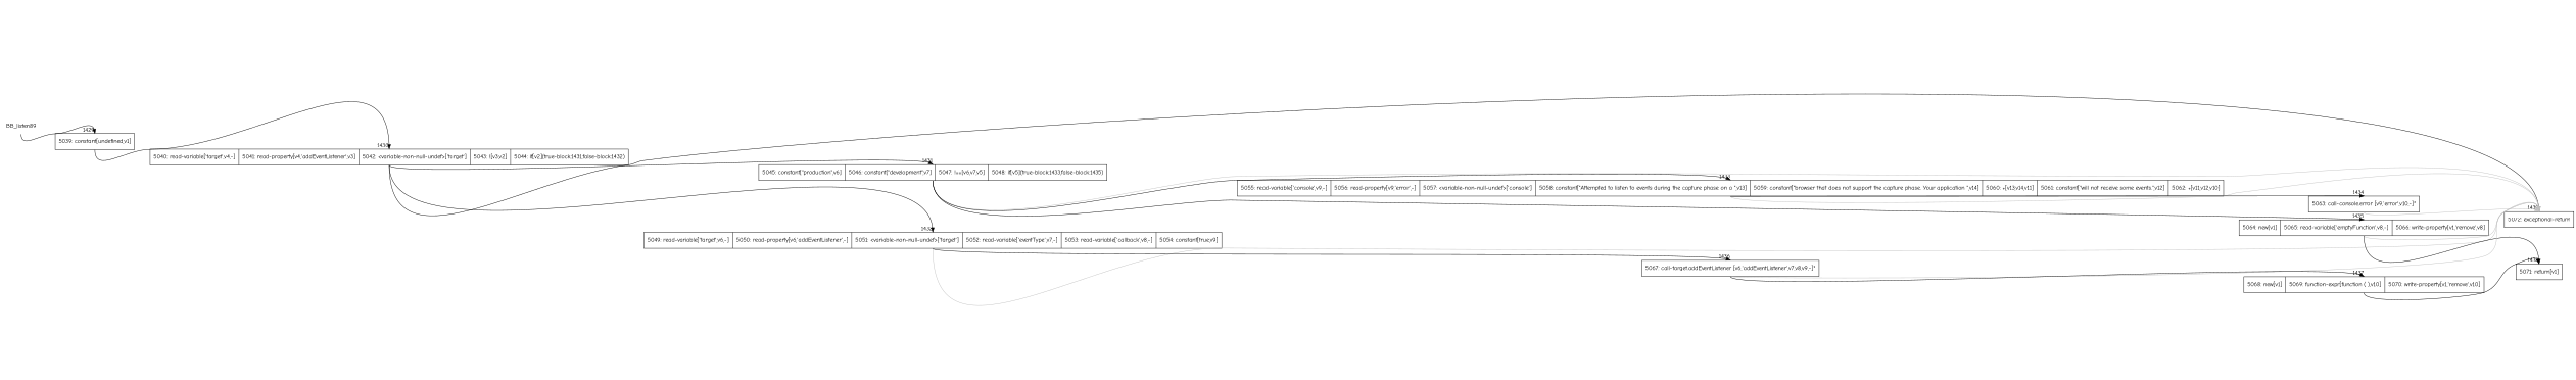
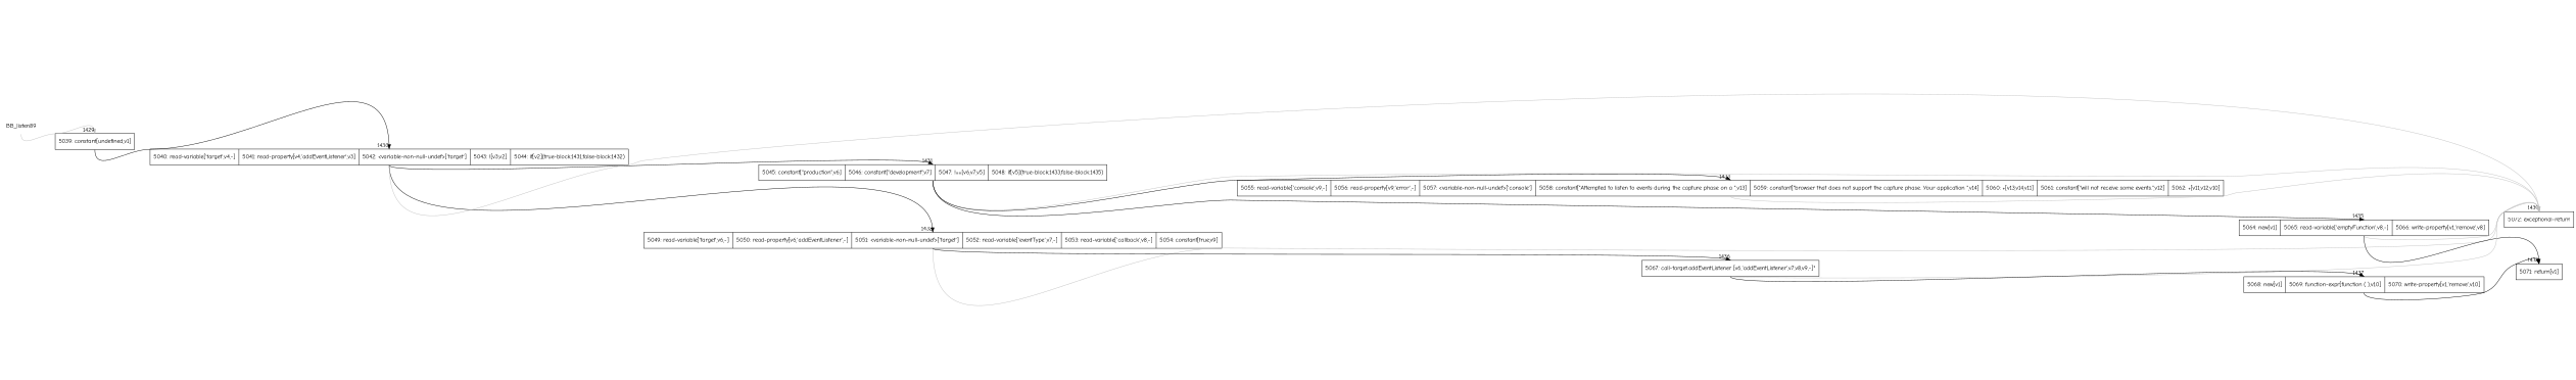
  digraph {
    fontname="Comic Neue"
    rankdir=LR
    node [fontname="Comic Neue" shape=record]
    edge [fontname="Comic Neue" headport=n tailport=s]
    n1 [label=BB_listen89 shape=none]
    n2 [label="{5039: constant[undefined,v1]}"]
    n3 [label="{5040: read-variable['target',v4,-]|5041: read-property[v4,'addEventListener',v3]|5042: \<variable-non-null-undef\>['target']|5043: ![v3,v2]|5044: if[v2](true-block:1431,false-block:1432)}"]
    n4 [label="{5045: constant[\"production\",v6]|5046: constant[\"development\",v7]|5047: !==[v6,v7,v5]|5048: if[v5](true-block:1433,false-block:1435)}"]
    n5 [label="{5049: read-variable['target',v6,-]|5050: read-property[v6,'addEventListener',-]|5051: \<variable-non-null-undef\>['target']|5052: read-variable['eventType',v7,-]|5053: read-variable['callback',v8,-]|5054: constant[true,v9]}"]
    n6 [label="{5072: exceptional-return}"]
    n7 [label="{5055: read-variable['console',v9,-]|5056: read-property[v9,'error',-]|5057: \<variable-non-null-undef\>['console']|5058: constant[\"Attempted to listen to events during the capture phase on a \",v13]|5059: constant[\"browser that does not support the capture phase. Your application \",v14]|5060: +[v13,v14,v11]|5061: constant[\"will not receive some events.\",v12]|5062: +[v11,v12,v10]}"]
    n8 [label="{5064: new[v1]|5065: read-variable['emptyFunction',v8,-]|5066: write-property[v1,'remove',v8]}"]
    n9 [label="{5067: call-target.addEventListener [v6,'addEventListener',v7,v8,v9,-]*}"]
-   n10 [label="{5063: call-console.error [v9,'error',v10,-]*}"]
    n11 [label="{5071: return[v1]}"]
    n12 [label="{5068: new[v1]|5069: function-expr[function ( ),v10]|5070: write-property[v1,'remove',v10]}"]
-   n1 -> n2 [headlabel="    1429"]
+   n1 -> n2 [headlabel="    1429" color=gray]
    n2 -> n3 [headlabel="      1430"]
    n3 -> n4 [headlabel="      1431"]
    n3 -> n5 [headlabel="      1432"]
-   n3 -> n6 [color=black headlabel="      1439"]
+   n3 -> n6 [color=gray headlabel="      1439"]
    n4 -> n6 [color=gray]
    n4 -> n7 [headlabel="      1433"]
    n4 -> n8 [headlabel="      1435"]
    n5 -> n6 [color=gray]
    n5 -> n9 [headlabel="      1436"]
    n7 -> n6 [color=gray]
-   n7 -> n10 [headlabel="      1434"]
    n8 -> n6 [color=gray]
    n8 -> n11 [headlabel="      1438"]
    n9 -> n6 [color=gray]
    n9 -> n12 [headlabel="      1437"]
-   n10 -> n6 [color=gray]
    n12 -> n11
  }
